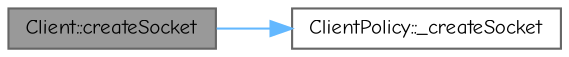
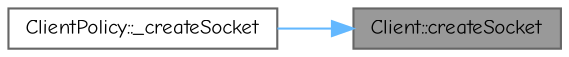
  digraph {
    rankdir=LR
    fontname="Comic Neue"
    node [fontname="Comic Neue" fontsize=10 shape=box style=filled]
    n1 [color=gray40 fillcolor=grey60 fontcolor=black height=0.2 label="Client::createSocket" width=0.4]
    n2 [color=grey40 fillcolor=white height=0.2 label="ClientPolicy::_createSocket" width=0.4]
-   n1 -> n2 [color=steelblue1 fontname="Comic Neue" fontsize=10 labelfontname=Helvetica labelfontsize=10 style=solid]
+   n2 -> n1 [color=steelblue1 fontname="Comic Neue" fontsize=10 labelfontname=Helvetica labelfontsize=10 style=solid]
  }
